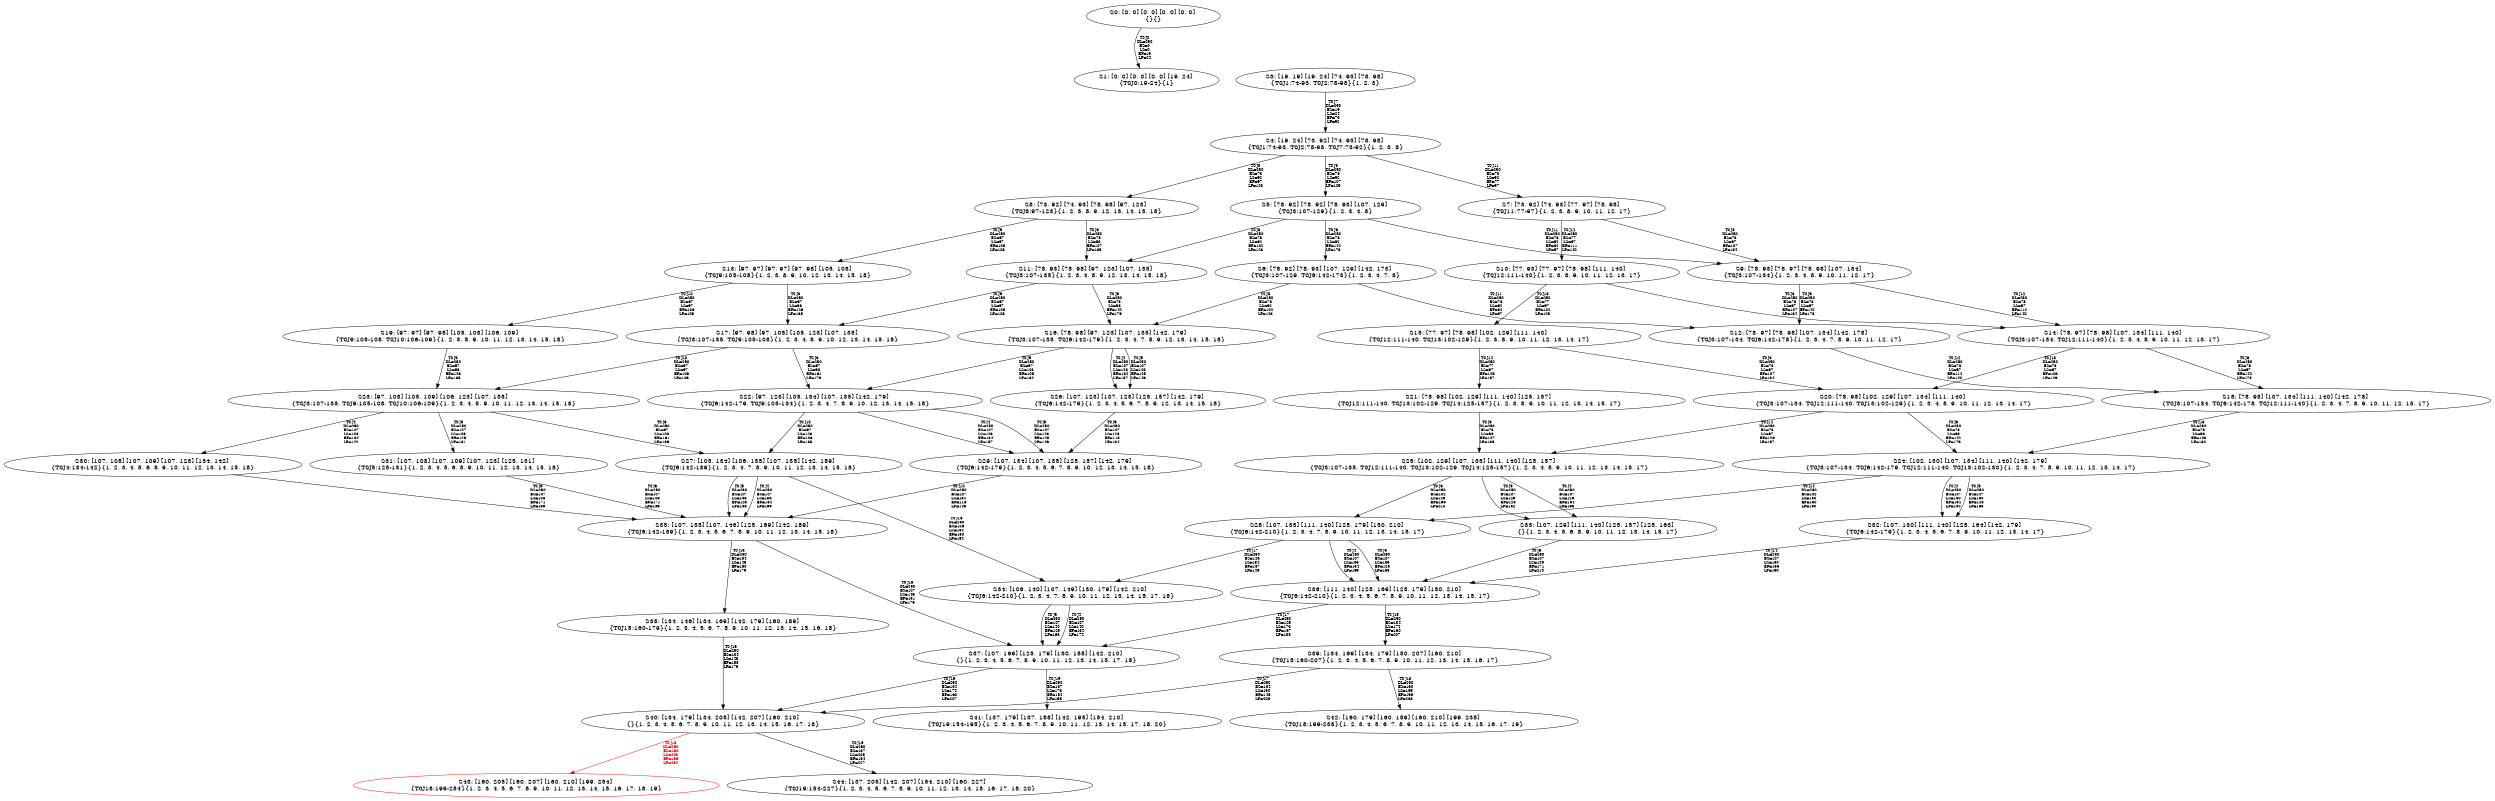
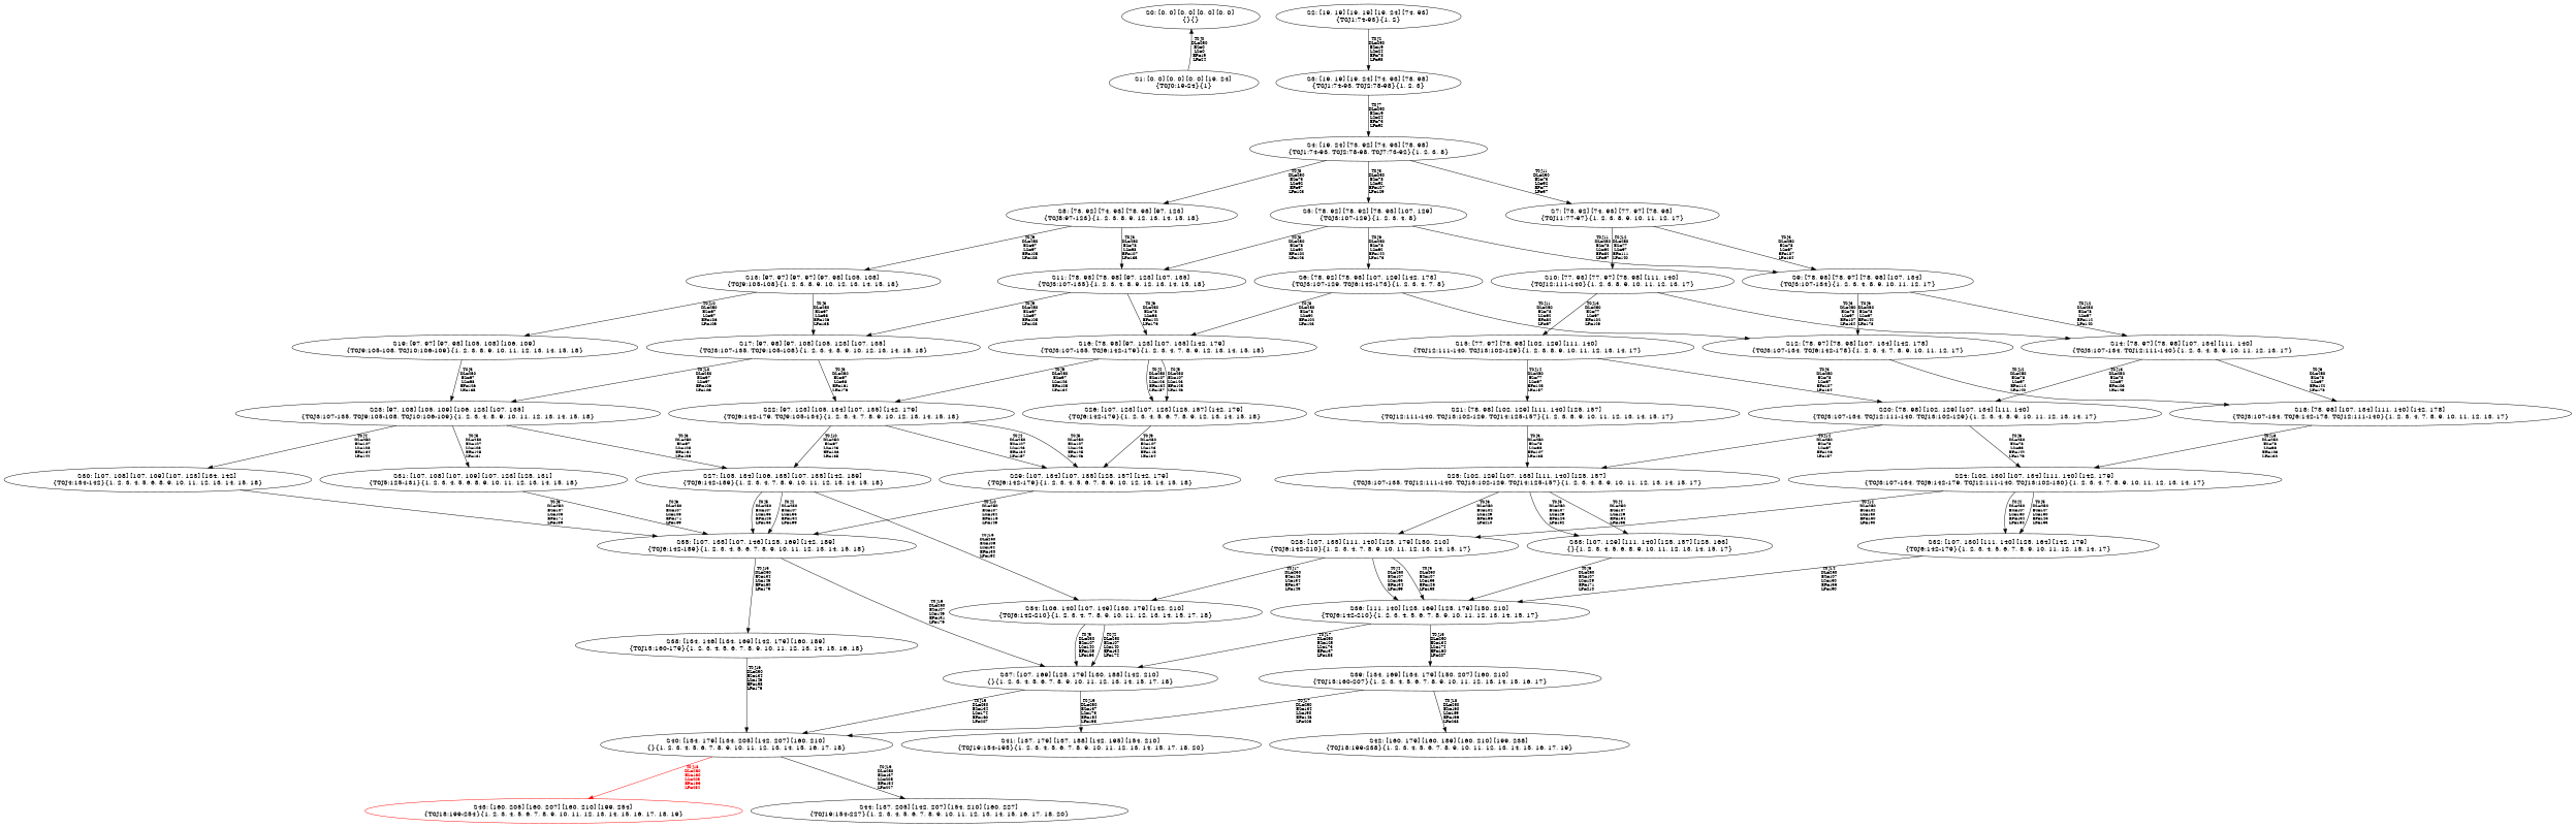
  digraph {
    edge [fontsize=8]
    n1 [label="S0: [0, 0] [0, 0] [0, 0] [0, 0] \n{}{}"]
    n2 [label="S1: [0, 0] [0, 0] [0, 0] [19, 24] \n{T0J0:19-24}{1}"]
+   n3 [label="S2: [19, 19] [19, 19] [19, 24] [74, 93] \n{T0J1:74-93}{1, 2}"]
    n4 [label="S3: [19, 19] [19, 24] [74, 93] [78, 98] \n{T0J1:74-93, T0J2:78-98}{1, 2, 3}"]
    n5 [label="S4: [19, 24] [73, 92] [74, 93] [78, 98] \n{T0J1:74-93, T0J2:78-98, T0J7:73-92}{1, 2, 3, 8}"]
    n6 [label="S5: [78, 92] [78, 92] [78, 93] [107, 129] \n{T0J3:107-129}{1, 2, 3, 4, 8}"]
    n7 [label="S7: [73, 92] [74, 93] [77, 97] [78, 98] \n{T0J11:77-97}{1, 2, 3, 8, 9, 10, 11, 12, 17}"]
    n8 [label="S8: [73, 92] [74, 93] [78, 98] [97, 123] \n{T0J8:97-123}{1, 2, 3, 8, 9, 12, 13, 14, 15, 18}"]
    n9 [label="S6: [78, 92] [78, 93] [107, 129] [142, 173] \n{T0J3:107-129, T0J6:142-173}{1, 2, 3, 4, 7, 8}"]
    n10 [label="S9: [78, 93] [78, 97] [78, 98] [107, 134] \n{T0J3:107-134}{1, 2, 3, 4, 8, 9, 10, 11, 12, 17}"]
    n11 [label="S11: [78, 93] [78, 98] [97, 123] [107, 135] \n{T0J3:107-135}{1, 2, 3, 4, 8, 9, 12, 13, 14, 15, 18}"]
    n12 [label="S10: [77, 93] [77, 97] [78, 98] [111, 140] \n{T0J12:111-140}{1, 2, 3, 8, 9, 10, 11, 12, 13, 17}"]
    n13 [label="S13: [97, 97] [97, 97] [97, 98] [105, 108] \n{T0J9:105-108}{1, 2, 3, 8, 9, 10, 12, 13, 14, 15, 18}"]
    n14 [label="S12: [78, 97] [78, 98] [107, 134] [142, 178] \n{T0J3:107-134, T0J6:142-178}{1, 2, 3, 4, 7, 8, 9, 10, 11, 12, 17}"]
    n15 [label="S16: [78, 98] [97, 123] [107, 135] [142, 179] \n{T0J3:107-135, T0J6:142-179}{1, 2, 3, 4, 7, 8, 9, 12, 13, 14, 15, 18}"]
    n16 [label="S14: [78, 97] [78, 98] [107, 134] [111, 140] \n{T0J3:107-134, T0J12:111-140}{1, 2, 3, 4, 8, 9, 10, 11, 12, 13, 17}"]
    n17 [label="S17: [97, 98] [97, 108] [105, 123] [107, 135] \n{T0J3:107-135, T0J9:105-108}{1, 2, 3, 4, 8, 9, 10, 12, 13, 14, 15, 18}"]
    n18 [label="S18: [78, 98] [107, 134] [111, 140] [142, 178] \n{T0J3:107-134, T0J6:142-178, T0J12:111-140}{1, 2, 3, 4, 7, 8, 9, 10, 11, 12, 13, 17}"]
    n19 [label="S22: [97, 123] [105, 134] [107, 135] [142, 179] \n{T0J6:142-179, T0J9:105-134}{1, 2, 3, 4, 7, 8, 9, 10, 12, 13, 14, 15, 18}"]
    n20 [label="S26: [107, 123] [107, 123] [125, 157] [142, 179] \n{T0J6:142-179}{1, 2, 3, 4, 5, 6, 7, 8, 9, 12, 13, 14, 15, 18}"]
    n21 [label="S15: [77, 97] [78, 98] [102, 129] [111, 140] \n{T0J12:111-140, T0J13:102-129}{1, 2, 3, 8, 9, 10, 11, 12, 13, 14, 17}"]
    n22 [label="S19: [97, 97] [97, 98] [105, 108] [106, 109] \n{T0J9:105-108, T0J10:106-109}{1, 2, 3, 8, 9, 10, 11, 12, 13, 14, 15, 18}"]
    n23 [label="S20: [78, 98] [102, 129] [107, 134] [111, 140] \n{T0J3:107-134, T0J12:111-140, T0J13:102-129}{1, 2, 3, 4, 8, 9, 10, 11, 12, 13, 14, 17}"]
    n24 [label="S21: [78, 98] [102, 129] [111, 140] [125, 157] \n{T0J12:111-140, T0J13:102-129, T0J14:125-157}{1, 2, 3, 8, 9, 10, 11, 12, 13, 14, 15, 17}"]
    n25 [label="S23: [97, 108] [105, 109] [106, 123] [107, 135] \n{T0J3:107-135, T0J9:105-108, T0J10:106-109}{1, 2, 3, 4, 8, 9, 10, 11, 12, 13, 14, 15, 18}"]
    n26 [label="S24: [102, 130] [107, 134] [111, 140] [142, 179] \n{T0J3:107-134, T0J6:142-179, T0J12:111-140, T0J13:102-130}{1, 2, 3, 4, 7, 8, 9, 10, 11, 12, 13, 14, 17}"]
    n27 [label="S25: [102, 129] [107, 135] [111, 140] [125, 157] \n{T0J3:107-135, T0J12:111-140, T0J13:102-129, T0J14:125-157}{1, 2, 3, 4, 8, 9, 10, 11, 12, 13, 14, 15, 17}"]
    n28 [label="S27: [105, 134] [106, 135] [107, 135] [142, 189] \n{T0J6:142-189}{1, 2, 3, 4, 7, 8, 9, 10, 11, 12, 13, 14, 15, 18}"]
    n29 [label="S29: [107, 134] [107, 135] [125, 157] [142, 179] \n{T0J6:142-179}{1, 2, 3, 4, 5, 6, 7, 8, 9, 10, 12, 13, 14, 15, 18}"]
    n30 [label="S30: [107, 108] [107, 109] [107, 123] [134, 142] \n{T0J4:134-142}{1, 2, 3, 4, 5, 6, 8, 9, 10, 11, 12, 13, 14, 15, 18}"]
    n31 [label="S31: [107, 108] [107, 109] [107, 123] [125, 131] \n{T0J5:125-131}{1, 2, 3, 4, 5, 6, 8, 9, 10, 11, 12, 13, 14, 15, 18}"]
    n32 [label="S28: [107, 135] [111, 140] [125, 179] [150, 210] \n{T0J6:142-210}{1, 2, 3, 4, 7, 8, 9, 10, 11, 12, 13, 14, 15, 17}"]
    n33 [label="S32: [107, 130] [111, 140] [125, 164] [142, 179] \n{T0J6:142-179}{1, 2, 3, 4, 5, 6, 7, 8, 9, 10, 11, 12, 13, 14, 17}"]
    n34 [label="S33: [107, 129] [111, 140] [125, 157] [125, 163] \n{}{1, 2, 3, 4, 5, 6, 8, 9, 10, 11, 12, 13, 14, 15, 17}"]
    n35 [label="S34: [106, 140] [107, 149] [130, 179] [142, 210] \n{T0J6:142-210}{1, 2, 3, 4, 7, 8, 9, 10, 11, 12, 13, 14, 15, 17, 18}"]
    n36 [label="S35: [107, 135] [107, 146] [125, 169] [142, 189] \n{T0J6:142-189}{1, 2, 3, 4, 5, 6, 7, 8, 9, 10, 11, 12, 13, 14, 15, 18}"]
    n37 [label="S36: [111, 140] [125, 169] [125, 179] [150, 210] \n{T0J6:142-210}{1, 2, 3, 4, 5, 6, 7, 8, 9, 10, 11, 12, 13, 14, 15, 17}"]
    n38 [label="S37: [107, 169] [125, 179] [130, 188] [142, 210] \n{}{1, 2, 3, 4, 5, 6, 7, 8, 9, 10, 11, 12, 13, 14, 15, 17, 18}"]
    n39 [label="S38: [134, 146] [134, 169] [142, 179] [160, 189] \n{T0J15:160-179}{1, 2, 3, 4, 5, 6, 7, 8, 9, 10, 11, 12, 13, 14, 15, 16, 18}"]
    n40 [label="S39: [134, 169] [134, 179] [150, 207] [160, 210] \n{T0J15:160-207}{1, 2, 3, 4, 5, 6, 7, 8, 9, 10, 11, 12, 13, 14, 15, 16, 17}"]
    n41 [label="S40: [134, 179] [134, 205] [142, 207] [160, 210] \n{}{1, 2, 3, 4, 5, 6, 7, 8, 9, 10, 11, 12, 13, 14, 15, 16, 17, 18}"]
    n42 [label="S41: [137, 179] [137, 188] [142, 195] [154, 210] \n{T0J19:154-195}{1, 2, 3, 4, 5, 6, 7, 8, 9, 10, 11, 12, 13, 14, 15, 17, 18, 20}"]
    n43 [label="S42: [160, 179] [160, 189] [160, 210] [199, 238] \n{T0J18:199-238}{1, 2, 3, 4, 5, 6, 7, 8, 9, 10, 11, 12, 13, 14, 15, 16, 17, 19}"]
    n44 [color=Red label="S43: [160, 205] [160, 207] [160, 210] [199, 254] \n{T0J18:199-254}{1, 2, 3, 4, 5, 6, 7, 8, 9, 10, 11, 12, 13, 14, 15, 16, 17, 18, 19}"]
    n45 [label="S44: [137, 205] [142, 207] [154, 210] [160, 227] \n{T0J19:154-227}{1, 2, 3, 4, 5, 6, 7, 8, 9, 10, 11, 12, 13, 14, 15, 16, 17, 18, 20}"]
-   n1 -> n2 [label="T0 J0\nDL=250\nES=0\nLS=0\nEF=19\nLF=24"]
+   n2 -> n1 [label="T0 J0\nDL=250\nES=0\nLS=0\nEF=19\nLF=24"]
+   n3 -> n4 [label="T0 J2\nDL=250\nES=19\nLS=24\nEF=78\nLF=98"]
    n4 -> n5 [label="T0 J7\nDL=250\nES=19\nLS=24\nEF=73\nLF=92"]
    n5 -> n6 [label="T0 J3\nDL=250\nES=78\nLS=92\nEF=107\nLF=129"]
    n5 -> n7 [label="T0 J11\nDL=250\nES=73\nLS=92\nEF=77\nLF=97"]
    n5 -> n8 [label="T0 J8\nDL=250\nES=73\nLS=92\nEF=97\nLF=123"]
    n6 -> n9 [label="T0 J6\nDL=250\nES=78\nLS=92\nEF=142\nLF=173"]
    n6 -> n10 [label="T0 J11\nDL=250\nES=78\nLS=92\nEF=82\nLF=97"]
    n6 -> n11 [label="T0 J8\nDL=250\nES=78\nLS=92\nEF=102\nLF=123"]
    n7 -> n10 [label="T0 J3\nDL=250\nES=78\nLS=97\nEF=107\nLF=134"]
    n7 -> n12 [label="T0 J12\nDL=250\nES=77\nLS=97\nEF=111\nLF=140"]
    n8 -> n11 [label="T0 J3\nDL=250\nES=78\nLS=98\nEF=107\nLF=135"]
    n8 -> n13 [label="T0 J9\nDL=250\nES=97\nLS=97\nEF=105\nLF=108"]
    n9 -> n14 [label="T0 J11\nDL=250\nES=78\nLS=92\nEF=82\nLF=97"]
    n9 -> n15 [label="T0 J8\nDL=250\nES=78\nLS=92\nEF=102\nLF=123"]
    n10 -> n14 [label="T0 J6\nDL=250\nES=78\nLS=97\nEF=142\nLF=178"]
    n10 -> n16 [label="T0 J12\nDL=250\nES=78\nLS=97\nEF=112\nLF=140"]
    n11 -> n15 [label="T0 J6\nDL=250\nES=78\nLS=98\nEF=142\nLF=179"]
    n11 -> n17 [label="T0 J9\nDL=250\nES=97\nLS=97\nEF=105\nLF=108"]
    n12 -> n16 [label="T0 J3\nDL=250\nES=78\nLS=97\nEF=107\nLF=134"]
    n12 -> n21 [label="T0 J13\nDL=250\nES=77\nLS=97\nEF=102\nLF=129"]
    n13 -> n17 [label="T0 J3\nDL=250\nES=97\nLS=98\nEF=126\nLF=135"]
    n13 -> n22 [label="T0 J10\nDL=250\nES=97\nLS=97\nEF=106\nLF=109"]
    n14 -> n18 [label="T0 J12\nDL=250\nES=78\nLS=97\nEF=112\nLF=140"]
    n15 -> n19 [label="T0 J9\nDL=250\nES=97\nLS=123\nEF=105\nLF=134"]
    n15 -> n20 [label="T0 J4\nDL=250\nES=107\nLS=123\nEF=134\nLF=157"]
    n15 -> n20 [label="T0 J5\nDL=250\nES=107\nLS=123\nEF=125\nLF=146"]
    n16 -> n18 [label="T0 J6\nDL=250\nES=78\nLS=97\nEF=142\nLF=178"]
    n16 -> n23 [label="T0 J13\nDL=250\nES=78\nLS=97\nEF=103\nLF=129"]
    n17 -> n19 [label="T0 J6\nDL=250\nES=97\nLS=98\nEF=161\nLF=179"]
    n17 -> n25 [label="T0 J10\nDL=250\nES=97\nLS=97\nEF=106\nLF=109"]
    n18 -> n26 [label="T0 J13\nDL=250\nES=78\nLS=98\nEF=103\nLF=130"]
    n19 -> n28 [label="T0 J10\nDL=250\nES=97\nLS=123\nEF=106\nLF=135"]
    n19 -> n29 [label="T0 J4\nDL=250\nES=107\nLS=123\nEF=134\nLF=157"]
    n19 -> n29 [label="T0 J5\nDL=250\nES=107\nLS=123\nEF=125\nLF=146"]
    n20 -> n29 [label="T0 J9\nDL=250\nES=107\nLS=123\nEF=115\nLF=134"]
    n21 -> n23 [label="T0 J3\nDL=250\nES=78\nLS=97\nEF=107\nLF=134"]
    n21 -> n24 [label="T0 J14\nDL=250\nES=77\nLS=97\nEF=125\nLF=157"]
    n22 -> n25 [label="T0 J3\nDL=250\nES=97\nLS=98\nEF=126\nLF=135"]
    n23 -> n26 [label="T0 J6\nDL=250\nES=78\nLS=98\nEF=142\nLF=179"]
    n23 -> n27 [label="T0 J14\nDL=250\nES=78\nLS=97\nEF=126\nLF=157"]
    n24 -> n27 [label="T0 J3\nDL=250\nES=78\nLS=98\nEF=107\nLF=135"]
    n25 -> n28 [label="T0 J6\nDL=250\nES=97\nLS=108\nEF=161\nLF=189"]
    n25 -> n30 [label="T0 J4\nDL=250\nES=107\nLS=108\nEF=134\nLF=142"]
    n25 -> n31 [label="T0 J5\nDL=250\nES=107\nLS=108\nEF=125\nLF=131"]
    n26 -> n32 [label="T0 J14\nDL=250\nES=102\nLS=130\nEF=150\nLF=190"]
    n26 -> n33 [label="T0 J4\nDL=250\nES=107\nLS=130\nEF=134\nLF=164"]
    n26 -> n33 [label="T0 J5\nDL=250\nES=107\nLS=130\nEF=125\nLF=153"]
    n27 -> n32 [label="T0 J6\nDL=250\nES=102\nLS=129\nEF=166\nLF=210"]
    n27 -> n34 [label="T0 J4\nDL=250\nES=107\nLS=129\nEF=134\nLF=163"]
    n27 -> n34 [label="T0 J5\nDL=250\nES=107\nLS=129\nEF=125\nLF=152"]
    n28 -> n35 [label="T0 J16\nDL=250\nES=106\nLS=134\nEF=130\nLF=164"]
    n28 -> n36 [label="T0 J4\nDL=250\nES=107\nLS=135\nEF=134\nLF=169"]
    n28 -> n36 [label="T0 J5\nDL=250\nES=107\nLS=135\nEF=125\nLF=158"]
    n29 -> n36 [label="T0 J10\nDL=250\nES=107\nLS=134\nEF=116\nLF=146"]
    n30 -> n36 [label="T0 J6\nDL=250\nES=107\nLS=108\nEF=171\nLF=189"]
    n31 -> n36 [label="T0 J6\nDL=250\nES=107\nLS=108\nEF=171\nLF=189"]
    n32 -> n35 [label="T0 J17\nDL=250\nES=125\nLS=134\nEF=137\nLF=149"]
    n32 -> n37 [label="T0 J4\nDL=250\nES=107\nLS=135\nEF=134\nLF=169"]
    n32 -> n37 [label="T0 J5\nDL=250\nES=107\nLS=135\nEF=125\nLF=158"]
    n33 -> n37 [label="T0 J14\nDL=250\nES=107\nLS=130\nEF=155\nLF=190"]
    n34 -> n37 [label="T0 J6\nDL=250\nES=107\nLS=129\nEF=171\nLF=210"]
    n35 -> n38 [label="T0 J4\nDL=250\nES=107\nLS=140\nEF=134\nLF=174"]
    n35 -> n38 [label="T0 J5\nDL=250\nES=107\nLS=140\nEF=125\nLF=163"]
    n36 -> n38 [label="T0 J16\nDL=250\nES=107\nLS=146\nEF=131\nLF=176"]
    n36 -> n39 [label="T0 J15\nDL=250\nES=134\nLS=146\nEF=160\nLF=179"]
    n37 -> n38 [label="T0 J17\nDL=250\nES=125\nLS=173\nEF=137\nLF=188"]
    n37 -> n40 [label="T0 J15\nDL=250\nES=134\nLS=174\nEF=160\nLF=207"]
    n38 -> n41 [label="T0 J15\nDL=250\nES=134\nLS=174\nEF=160\nLF=207"]
    n38 -> n42 [label="T0 J19\nDL=250\nES=137\nLS=173\nEF=154\nLF=195"]
    n39 -> n41 [label="T0 J16\nDL=250\nES=134\nLS=146\nEF=158\nLF=176"]
    n40 -> n41 [label="T0 J17\nDL=250\nES=134\nLS=190\nEF=146\nLF=205"]
    n40 -> n43 [label="T0 J18\nDL=250\nES=160\nLS=189\nEF=199\nLF=238"]
    n41 -> n44 [color=Red fontcolor=Red label="T0 J18\nDL=250\nES=160\nLS=205\nEF=199\nLF=254"]
    n41 -> n45 [label="T0 J19\nDL=250\nES=137\nLS=205\nEF=154\nLF=227"]
  }
